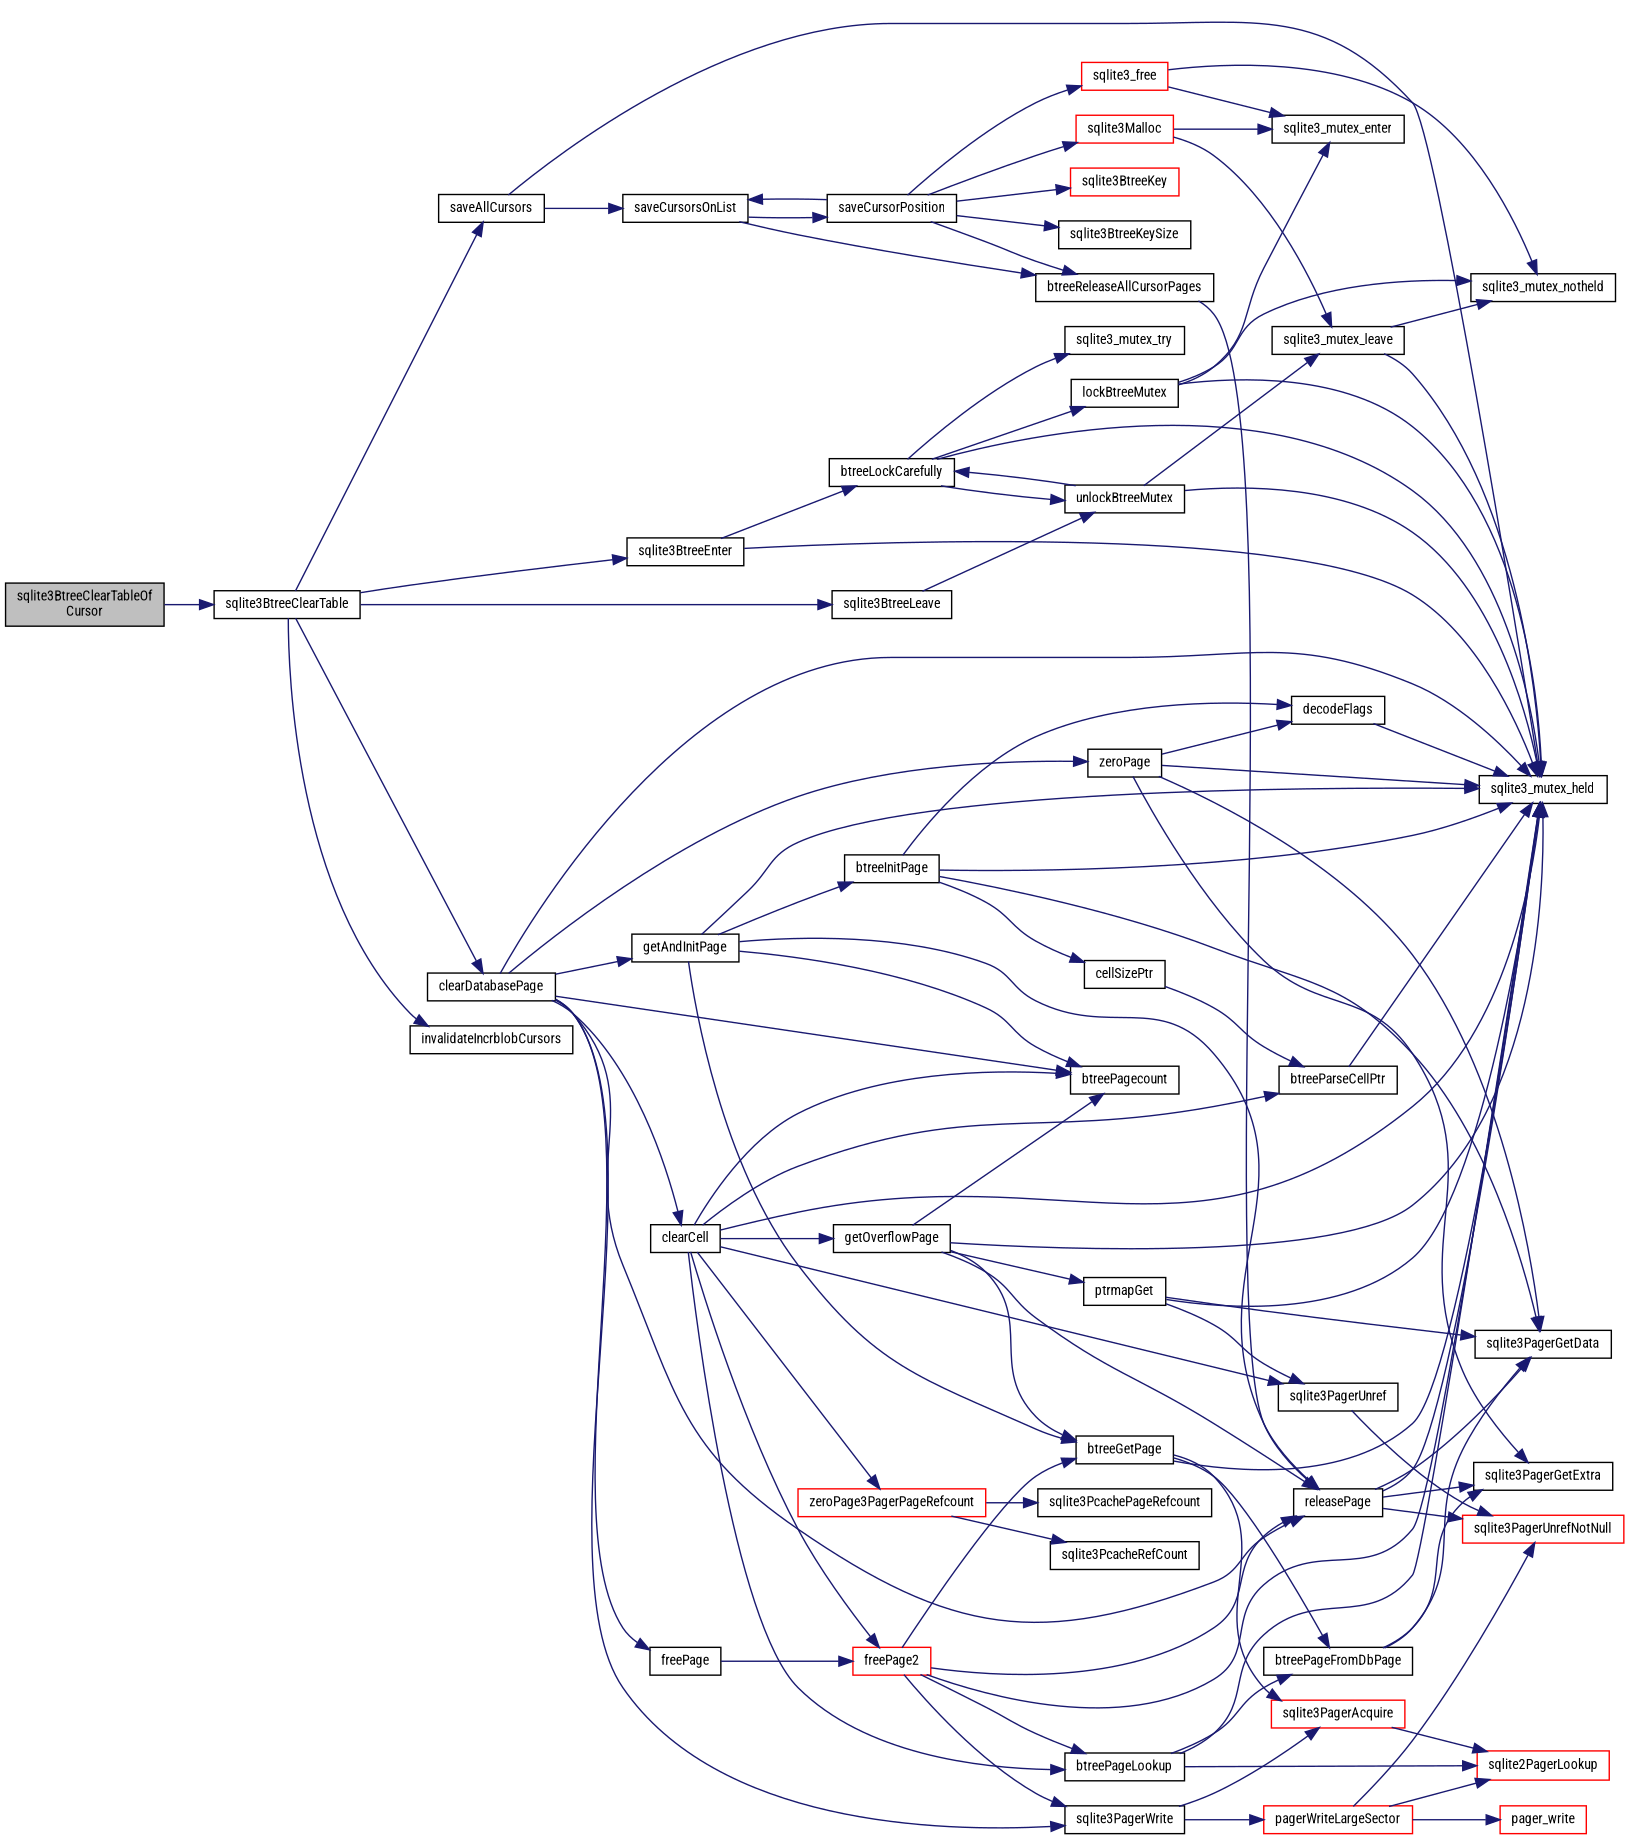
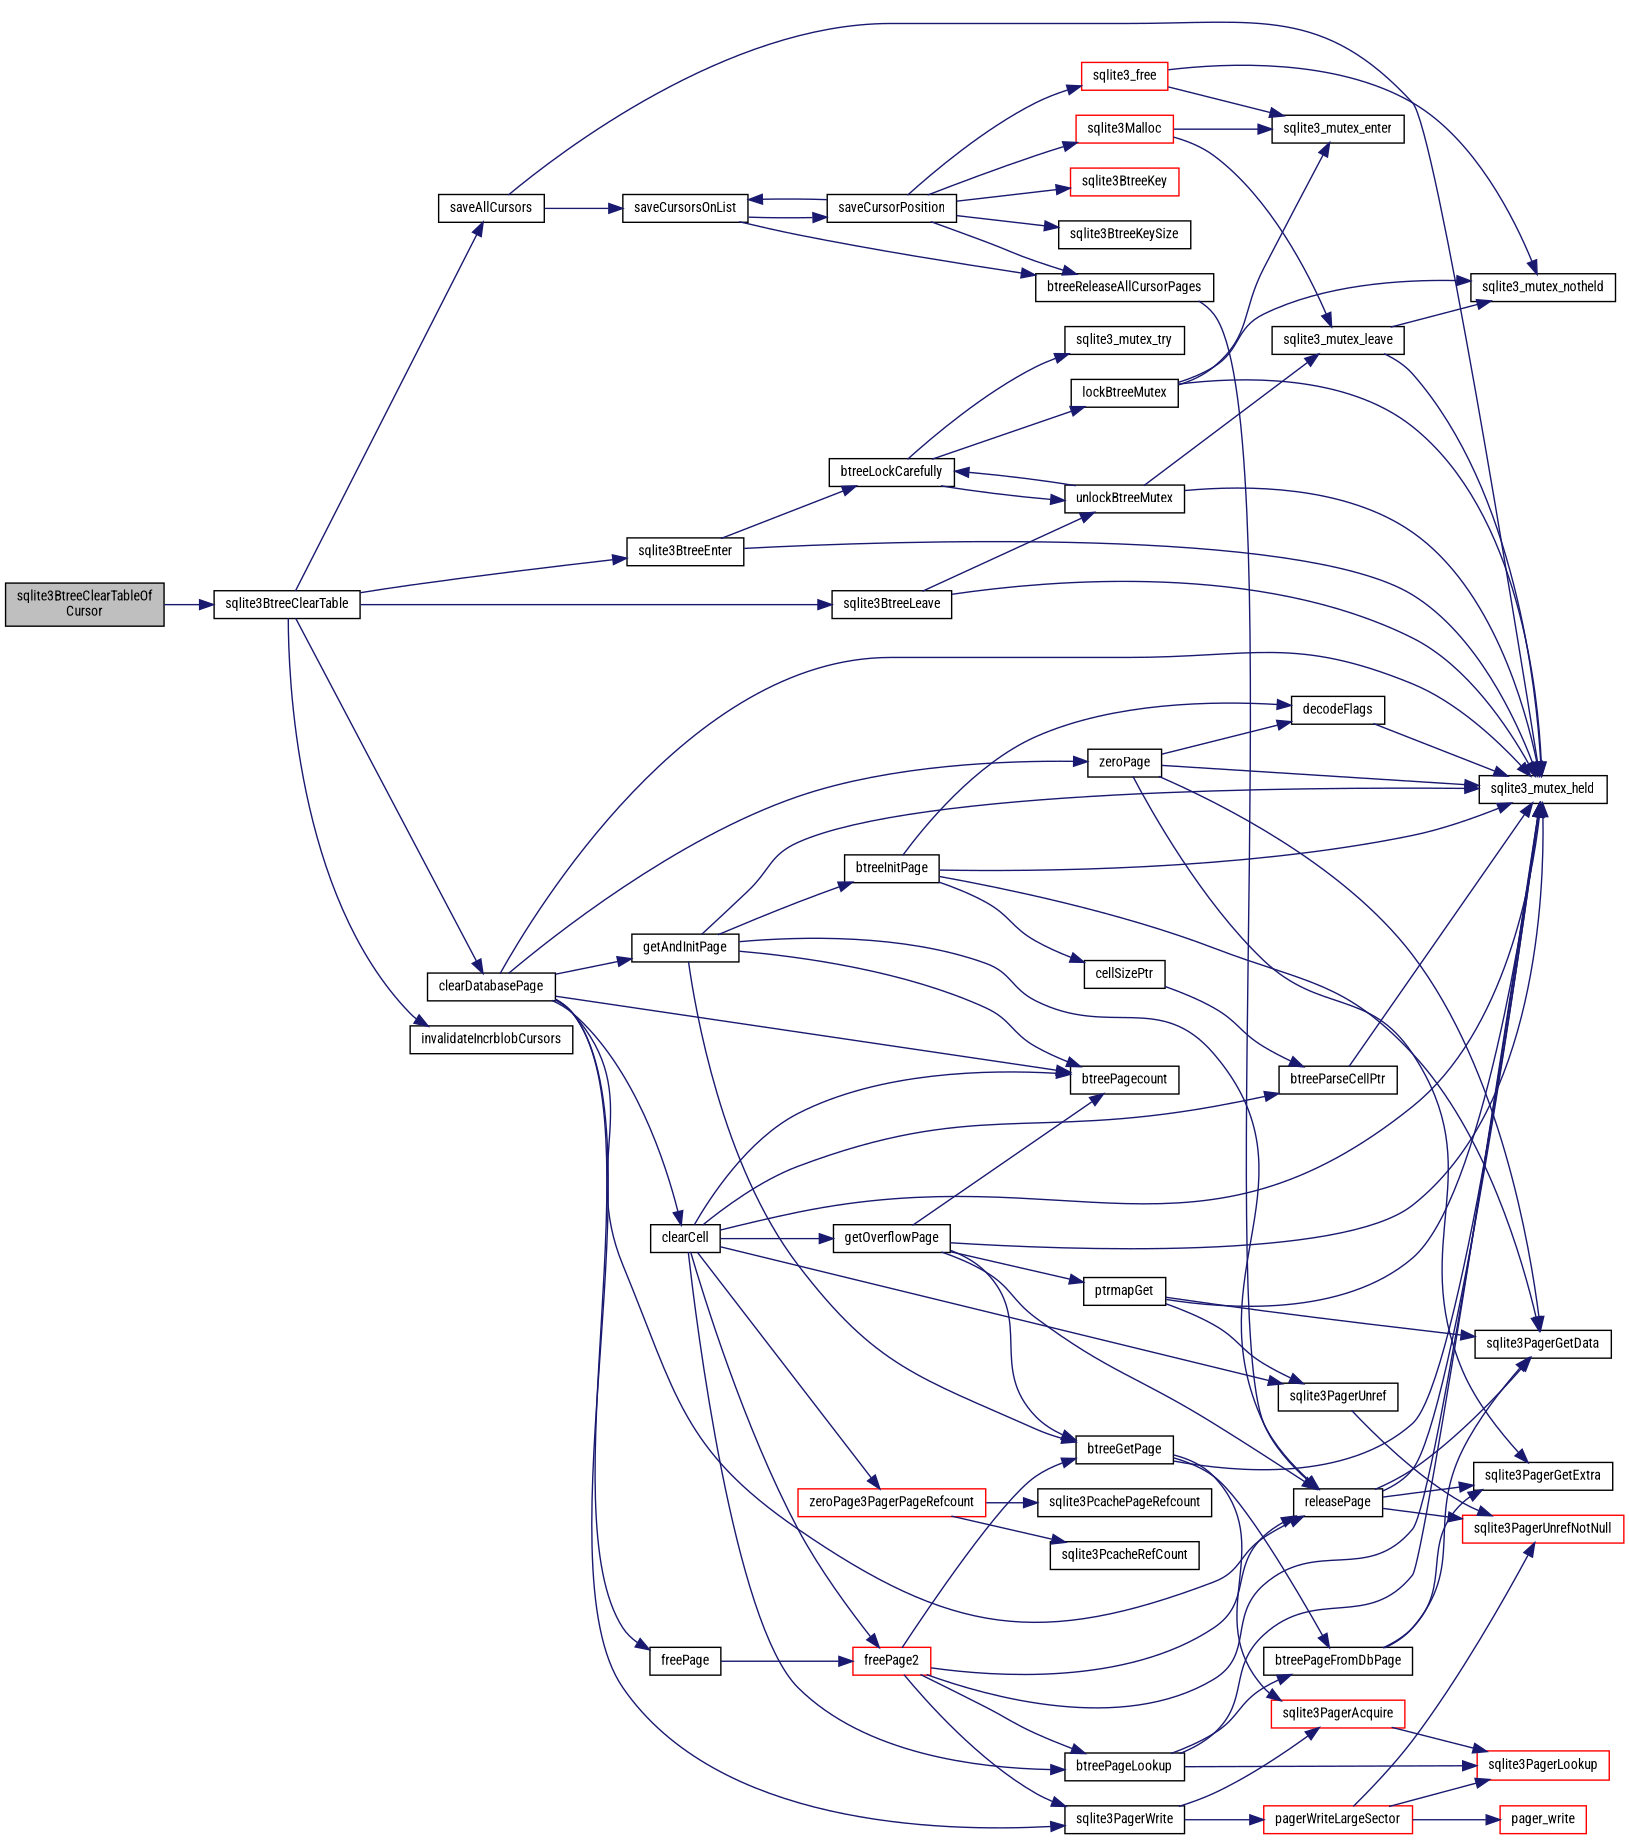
  digraph {
    fontname="Roboto Condensed"
    rankdir=LR
    node [color=black fillcolor=white fontname="Roboto Condensed" fontsize=10 shape=record style=filled]
    edge [color=midnightblue fontname="Roboto Condensed" fontsize=10 labelfontname=FreeSans labelfontsize=10 style=solid]
    n1 [fillcolor=grey75 fontcolor=black height=0.2 label="sqlite3BtreeClearTableOf\lCursor" width=0.4]
    n2 [height=0.2 label=sqlite3BtreeClearTable width=0.4]
    n3 [height=0.2 label=sqlite3BtreeEnter width=0.4]
    n4 [height=0.2 label=saveAllCursors width=0.4]
    n5 [height=0.2 label=invalidateIncrblobCursors width=0.4]
    n6 [height=0.2 label=clearDatabasePage width=0.4]
    n7 [height=0.2 label=sqlite3BtreeLeave width=0.4]
    n8 [height=0.2 label=sqlite3_mutex_held width=0.4]
    n9 [height=0.2 label=btreeLockCarefully width=0.4]
    n10 [height=0.2 label=saveCursorsOnList width=0.4]
    n11 [height=0.2 label=releasePage width=0.4]
    n12 [height=0.2 label=btreePagecount width=0.4]
    n13 [height=0.2 label=getAndInitPage width=0.4]
    n14 [height=0.2 label=clearCell width=0.4]
    n15 [height=0.2 label=sqlite3PagerWrite width=0.4]
    n16 [height=0.2 label=freePage width=0.4]
    n17 [height=0.2 label=zeroPage width=0.4]
    n18 [height=0.2 label=unlockBtreeMutex width=0.4]
    n19 [height=0.2 label=sqlite3_mutex_try width=0.4]
    n20 [height=0.2 label=lockBtreeMutex width=0.4]
    n21 [height=0.2 label=sqlite3_mutex_leave width=0.4]
    n22 [height=0.2 label=sqlite3_mutex_notheld width=0.4]
    n23 [height=0.2 label=sqlite3_mutex_enter width=0.4]
    n24 [height=0.2 label=saveCursorPosition width=0.4]
    n25 [height=0.2 label=btreeReleaseAllCursorPages width=0.4]
    n26 [height=0.2 label=sqlite3BtreeKeySize width=0.4]
    n27 [color=red height=0.2 label=sqlite3Malloc width=0.4]
    n28 [color=red height=0.2 label=sqlite3BtreeKey width=0.4]
    n29 [color=red height=0.2 label=sqlite3_free width=0.4]
    n30 [height=0.2 label=sqlite3PagerGetExtra width=0.4]
    n31 [height=0.2 label=sqlite3PagerGetData width=0.4]
    n32 [color=red height=0.2 label=sqlite3PagerUnrefNotNull width=0.4]
    n33 [height=0.2 label=btreeGetPage width=0.4]
    n34 [height=0.2 label=btreeInitPage width=0.4]
    n35 [height=0.2 label=btreeParseCellPtr width=0.4]
    n36 [height=0.2 label=getOverflowPage width=0.4]
    n37 [height=0.2 label=sqlite3PagerUnref width=0.4]
    n38 [height=0.2 label=btreePageLookup width=0.4]
    n39 [color=red height=0.2 label=zeroPage3PagerPageRefcount width=0.4]
    n40 [color=red height=0.2 label=freePage2 width=0.4]
    n41 [color=red height=0.2 label=sqlite3PagerAcquire width=0.4]
    n42 [color=red height=0.2 label=pagerWriteLargeSector width=0.4]
    n43 [height=0.2 label=decodeFlags width=0.4]
    n44 [height=0.2 label=btreePageFromDbPage width=0.4]
    n45 [height=0.2 label=cellSizePtr width=0.4]
-   n46 [color=red height=0.2 label=sqlite2PagerLookup width=0.4]
+   n46 [color=red height=0.2 label=sqlite3PagerLookup width=0.4]
    n47 [height=0.2 label=ptrmapGet width=0.4]
    n48 [height=0.2 label=sqlite3PcachePageRefcount width=0.4]
    n49 [height=0.2 label=sqlite3PcacheRefCount width=0.4]
    n50 [color=red height=0.2 label=pager_write width=0.4]
    n1 -> n2
    n2 -> n3
    n2 -> n4
    n2 -> n5
    n2 -> n6
    n2 -> n7
    n3 -> n8
    n3 -> n9
    n4 -> n8
    n4 -> n10
    n6 -> n8
    n6 -> n11
    n6 -> n12
    n6 -> n13
    n6 -> n14
    n6 -> n15
    n6 -> n16
    n6 -> n17
-   n9 -> n8
+   n7 -> n8
    n7 -> n18
    n9 -> n18
    n9 -> n19
    n9 -> n20
    n10 -> n24
    n10 -> n25
    n11 -> n8
    n11 -> n30
    n11 -> n31
    n11 -> n32
    n13 -> n8
    n13 -> n11
    n13 -> n12
    n13 -> n33
    n13 -> n34
    n14 -> n8
    n14 -> n12
    n14 -> n35
    n14 -> n36
    n14 -> n37
    n14 -> n38
    n14 -> n39
    n14 -> n40
    n15 -> n41
    n15 -> n42
    n16 -> n40
    n17 -> n8
    n17 -> n30
    n17 -> n31
    n17 -> n43
    n18 -> n8
    n18 -> n9
    n18 -> n21
    n20 -> n8
    n20 -> n22
    n20 -> n23
    n21 -> n8
    n21 -> n22
    n24 -> n10
    n24 -> n25
    n24 -> n26
    n24 -> n27
    n24 -> n28
    n24 -> n29
    n25 -> n11
    n27 -> n21
    n27 -> n23
    n29 -> n22
    n29 -> n23
    n33 -> n8
    n33 -> n41
    n33 -> n44
    n34 -> n8
    n34 -> n31
    n34 -> n43
    n34 -> n45
    n35 -> n8
    n36 -> n8
    n36 -> n11
    n36 -> n12
    n36 -> n33
    n36 -> n47
    n37 -> n32
    n38 -> n8
    n38 -> n44
    n38 -> n46
    n39 -> n48
    n39 -> n49
    n40 -> n8
    n40 -> n11
    n40 -> n15
    n40 -> n33
    n40 -> n38
    n41 -> n46
    n42 -> n32
    n42 -> n46
    n42 -> n50
    n43 -> n8
    n44 -> n30
    n44 -> n31
    n45 -> n35
    n47 -> n8
    n47 -> n31
    n47 -> n37
  }
